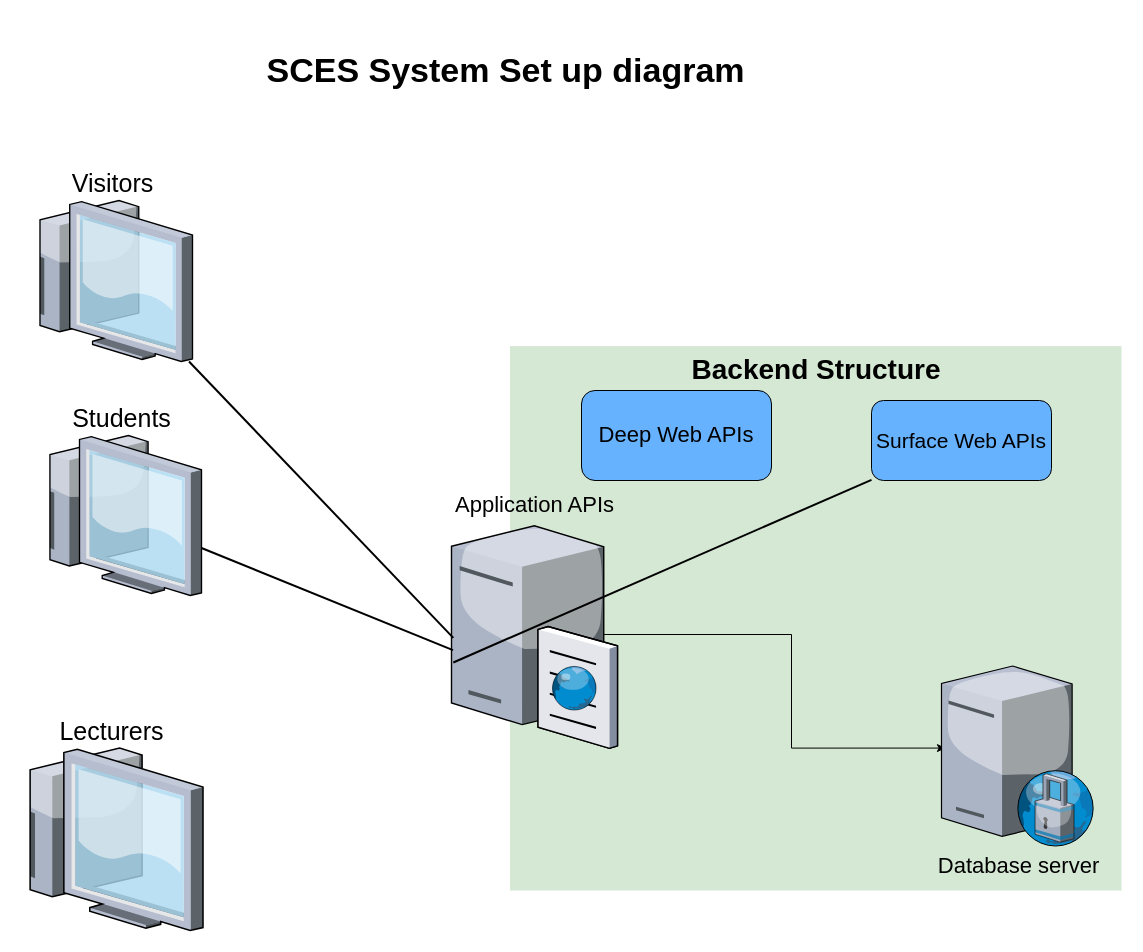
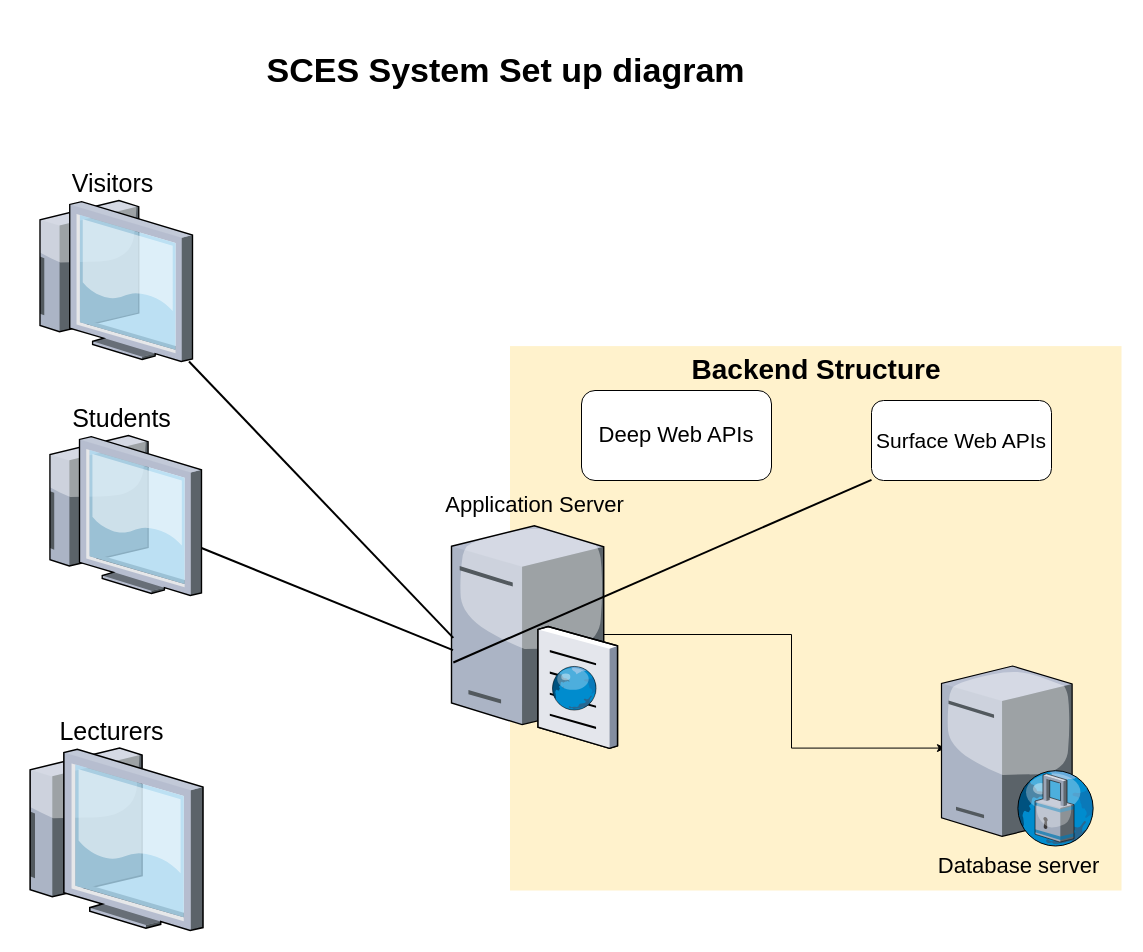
  <mxCell id="0" style=";html=1;" />
  <mxCell id="1" style=";html=1;" parent="0" />
- <mxCell id="2" value="&lt;b&gt;&lt;font style=&quot;font-size: 28px&quot;&gt;Backend Structure&lt;/font&gt;&lt;/b&gt;" style="whiteSpace=wrap;html=1;fillColor=#d5e8d4;fontSize=14;strokeColor=none;verticalAlign=top;" parent="1" vertex="1"><mxGeometry x="509.5" y="345.59" width="611.5" height="544.41" as="geometry" /></mxCell>
+ <mxCell id="2" value="&lt;b&gt;&lt;font style=&quot;font-size: 28px&quot;&gt;Backend Structure&lt;/font&gt;&lt;/b&gt;" style="whiteSpace=wrap;html=1;fillColor=#fff2cc;fontSize=14;strokeColor=none;verticalAlign=top;" parent="1" vertex="1"><mxGeometry x="509.5" y="345.59" width="611.5" height="544.41" as="geometry" /></mxCell>
  <mxCell id="3" style="edgeStyle=orthogonalEdgeStyle;rounded=0;orthogonalLoop=1;jettySize=auto;html=1;entryX=0.026;entryY=0.456;entryDx=0;entryDy=0;entryPerimeter=0;exitX=0.888;exitY=0.541;exitDx=0;exitDy=0;exitPerimeter=0;" edge="1" parent="1" source="4" target="5"><mxGeometry relative="1" as="geometry"><Array as="points"><mxPoint x="598" y="634" /><mxPoint x="791" y="634" /><mxPoint x="791" y="748" /></Array></mxGeometry></mxCell>
- <mxCell id="4" value="&lt;font style=&quot;font-size: 22px&quot;&gt;Application APIs&lt;/font&gt;" style="verticalLabelPosition=top;aspect=fixed;html=1;verticalAlign=bottom;strokeColor=none;shape=mxgraph.citrix.cache_server;fillColor=#66B2FF;gradientColor=#0066CC;fontSize=14;labelPosition=center;align=center;" parent="1" vertex="1"><mxGeometry x="451" y="520" width="165.67" height="227.5" as="geometry" /></mxCell>
+ <mxCell id="4" value="&lt;font style=&quot;font-size: 22px&quot;&gt;Application Server&lt;/font&gt;" style="verticalLabelPosition=top;aspect=fixed;html=1;verticalAlign=bottom;strokeColor=none;shape=mxgraph.citrix.cache_server;fillColor=#66B2FF;gradientColor=#0066CC;fontSize=14;labelPosition=center;align=center;" parent="1" vertex="1"><mxGeometry x="451" y="520" width="165.67" height="227.5" as="geometry" /></mxCell>
  <mxCell id="5" value="&lt;font style=&quot;font-size: 22px&quot;&gt;Database server&lt;/font&gt;" style="verticalLabelPosition=bottom;aspect=fixed;html=1;verticalAlign=top;strokeColor=none;shape=mxgraph.citrix.proxy_server;fillColor=#66B2FF;gradientColor=#0066CC;fontSize=14;" parent="1" vertex="1"><mxGeometry x="941" y="665.5" width="153" height="180" as="geometry" /></mxCell>
  <mxCell id="6" style="edgeStyle=none;rounded=0;html=1;startSize=10;endSize=10;jettySize=auto;orthogonalLoop=1;fontSize=14;endArrow=none;endFill=0;strokeWidth=2;exitX=0.011;exitY=0.516;exitDx=0;exitDy=0;exitPerimeter=0;" parent="1" source="4" target="11" edge="1"><mxGeometry relative="1" as="geometry"><mxPoint x="614.339" y="228" as="sourcePoint" /></mxGeometry></mxCell>
  <mxCell id="7" style="edgeStyle=none;rounded=0;html=1;startSize=10;endSize=10;jettySize=auto;orthogonalLoop=1;fontSize=14;endArrow=none;endFill=0;strokeWidth=2;exitX=0.009;exitY=0.57;exitDx=0;exitDy=0;exitPerimeter=0;" parent="1" source="4" target="10" edge="1"><mxGeometry relative="1" as="geometry"><mxPoint x="642.19" y="228" as="sourcePoint" /></mxGeometry></mxCell>
  <mxCell id="8" style="edgeStyle=none;rounded=0;html=1;startSize=10;endSize=10;jettySize=auto;orthogonalLoop=1;fontSize=14;endArrow=none;endFill=0;strokeWidth=2;exitX=0.011;exitY=0.624;exitDx=0;exitDy=0;exitPerimeter=0;" parent="1" source="4" target="14" edge="1"><mxGeometry relative="1" as="geometry"><mxPoint x="471" y="500" as="sourcePoint" /></mxGeometry></mxCell>
  <mxCell id="9" value="&lt;font style=&quot;font-size: 25px&quot;&gt;Lecturers&lt;/font&gt;" style="verticalLabelPosition=top;aspect=fixed;html=1;verticalAlign=bottom;strokeColor=none;shape=mxgraph.citrix.thin_client;fillColor=#66B2FF;gradientColor=#0066CC;fontSize=14;labelPosition=center;align=center;" parent="1" vertex="1"><mxGeometry x="20" y="747.5" width="182.5" height="182.5" as="geometry" /></mxCell>
  <mxCell id="10" value="&lt;font style=&quot;font-size: 25px&quot;&gt;Students&lt;/font&gt;" style="verticalLabelPosition=top;aspect=fixed;html=1;verticalAlign=bottom;strokeColor=none;shape=mxgraph.citrix.thin_client;fillColor=#66B2FF;gradientColor=#0066CC;fontSize=14;labelPosition=center;align=center;" parent="1" vertex="1"><mxGeometry x="41" y="435" width="160" height="160" as="geometry" /></mxCell>
  <mxCell id="11" value="&lt;font style=&quot;font-size: 25px&quot;&gt;Visitors&lt;/font&gt;" style="verticalLabelPosition=top;aspect=fixed;html=1;verticalAlign=bottom;strokeColor=none;shape=mxgraph.citrix.thin_client;fillColor=#66B2FF;gradientColor=#0066CC;fontSize=14;labelPosition=center;align=center;" parent="1" vertex="1"><mxGeometry x="31" y="200" width="161" height="161" as="geometry" /></mxCell>
  <mxCell id="12" value="&lt;font style=&quot;font-size: 34px&quot;&gt;SCES System Set up diagram&lt;/font&gt;" style="text;strokeColor=none;fillColor=none;html=1;fontSize=24;fontStyle=1;verticalAlign=middle;align=center;" parent="1" vertex="1"><mxGeometry x="74" y="20" width="861" height="100" as="geometry" /></mxCell>
- <mxCell id="13" value="&lt;font style=&quot;font-size: 22px&quot;&gt;Deep Web APIs&lt;/font&gt;" style="rounded=1;whiteSpace=wrap;html=1;fillColor=#66b2ff;" vertex="1" parent="1"><mxGeometry x="581" y="390" width="190" height="90" as="geometry" /></mxCell>
- <mxCell id="14" value="&lt;font style=&quot;font-size: 21px&quot;&gt;Surface Web APIs&lt;/font&gt;" style="rounded=1;whiteSpace=wrap;html=1;fillColor=#66b2ff;" vertex="1" parent="1"><mxGeometry x="871" y="400" width="180" height="80" as="geometry" /></mxCell>
+ <mxCell id="13" value="&lt;font style=&quot;font-size: 22px&quot;&gt;Deep Web APIs&lt;/font&gt;" style="rounded=1;whiteSpace=wrap;html=1;" vertex="1" parent="1"><mxGeometry x="581" y="390" width="190" height="90" as="geometry" /></mxCell>
+ <mxCell id="14" value="&lt;font style=&quot;font-size: 21px&quot;&gt;Surface Web APIs&lt;/font&gt;" style="rounded=1;whiteSpace=wrap;html=1;" vertex="1" parent="1"><mxGeometry x="871" y="400" width="180" height="80" as="geometry" /></mxCell>
